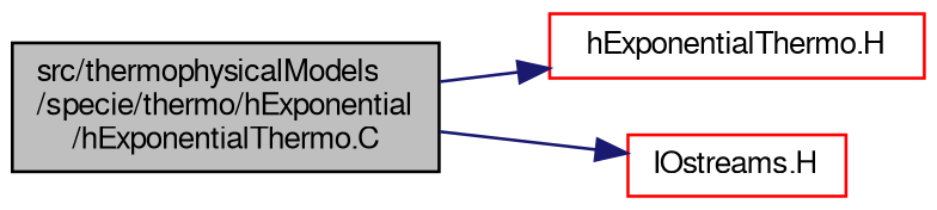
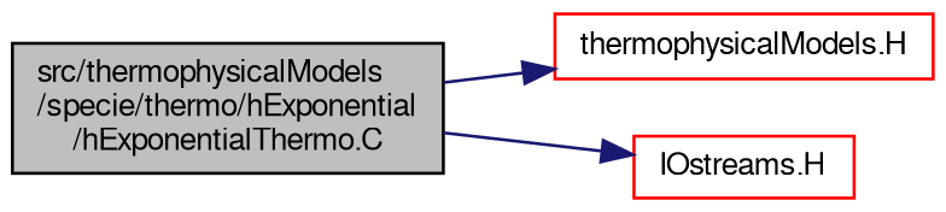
  digraph {
    rankdir=LR
    node [color=red fontname=FreeSans fontsize=10 shape=record]
    edge [color=midnightblue fontname=FreeSans fontsize=10 labelfontname=FreeSans labelfontsize=10 style=solid]
    n1 [color=black fillcolor=grey75 fontcolor=black height=0.2 label="src/thermophysicalModels\l/specie/thermo/hExponential\l/hExponentialThermo.C" style=filled width=0.4]
-   n2 [height=0.2 label="hExponentialThermo.H" width=0.4]
+   n2 [height=0.2 label="thermophysicalModels.H" width=0.4]
    n3 [height=0.2 label="IOstreams.H" width=0.4]
    n1 -> n2
    n1 -> n3
  }
